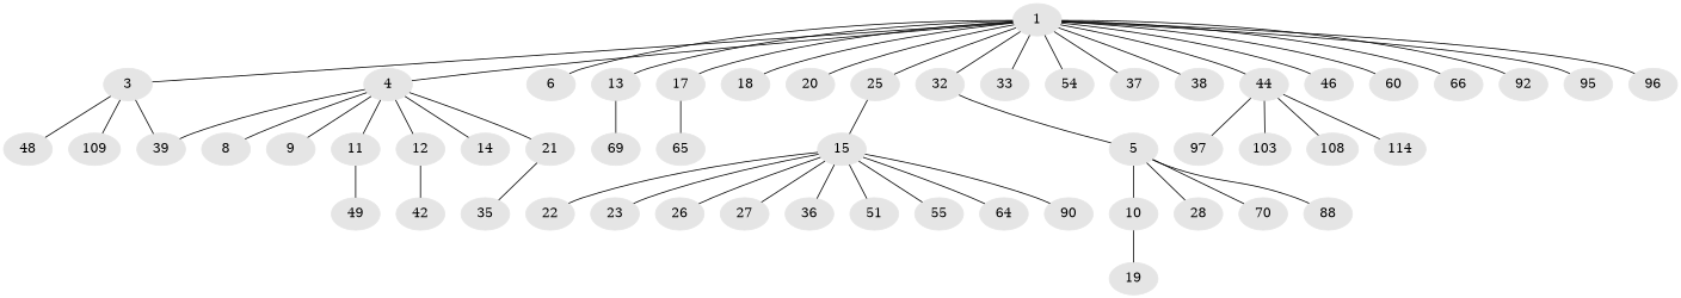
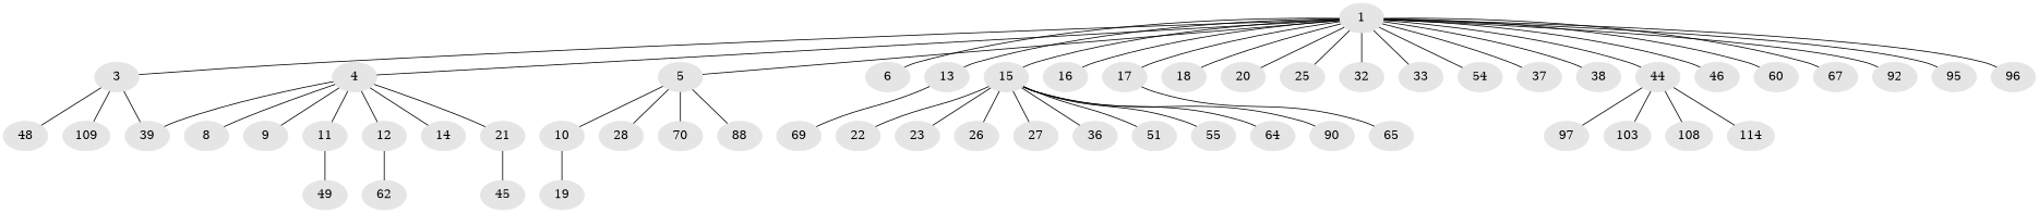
  graph {
    node [color=gray90 style=filled]
    1 [super="+2"]
    3 [super="+111+82+86+24"]
    4 [super="+59+93+115+107+78+84+83+73+75+53+62+7"]
    5
    6
    13
    15
+   16
    17
    18
    20
    25 [super="+76+31"]
    32
    33 [super="+79+63"]
    n15 [label=54 super="+52"]
    37 [super="+74"]
    38
    44
    46
    60
-   67 [super="+110" label=66]
+   67 [super="+110"]
    92
    95
    96
    39 [super="+80+50+43"]
    48
    109
    8
    9
    11 [super="+35"]
    12 [super="+66+54"]
    14
    21 [super="+30+41+87+58+89"]
    10 [super="+99+112+47"]
    28
    70
    88
    69
    22
    23 [super="+106"]
    26 [super="+72"]
    27
    36
    51
    55 [super="+102"]
    64
    90
    65
    97
    103
    108
    114
    49 [super="+71"]
-   42
-   45 [label=35]
+   42 [label=62]
+   45
    19 [super="+29"]
    1 -- 3
    1 -- 4
-   32 -- 5
+   1 -- 5
    1 -- 6
    1 -- 13
-   25 -- 15
+   1 -- 15
+   1 -- 16
    1 -- 17
    1 -- 18
    1 -- 20
    1 -- 25
    1 -- 32
    1 -- 33
    1 -- n15
    1 -- 37
    1 -- 38
    1 -- 44
    1 -- 46
    1 -- 60
    1 -- 67
    1 -- 92
    1 -- 95
    1 -- 96
    3 -- 39
    3 -- 48
    3 -- 109
    4 -- 39
    4 -- 8
    4 -- 9
    4 -- 11
    4 -- 12
    4 -- 14
    4 -- 21
    5 -- 10
    5 -- 28
    5 -- 70
    5 -- 88
    13 -- 69
    15 -- 22
    15 -- 23
    15 -- 26
    15 -- 27
    15 -- 36
    15 -- 51
    15 -- 55
    15 -- 64
    15 -- 90
    17 -- 65
    44 -- 97
    44 -- 103
    44 -- 108
    44 -- 114
    11 -- 49
    12 -- 42
    21 -- 45
    10 -- 19
  }
